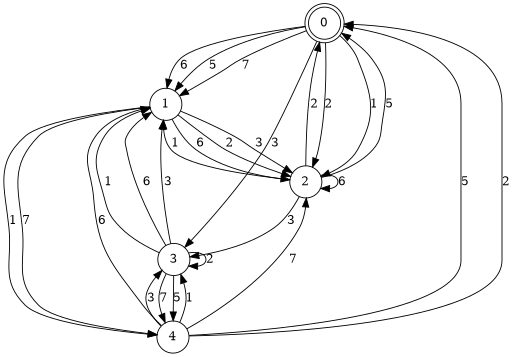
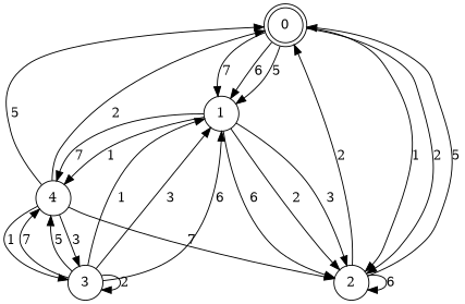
  digraph {
    node [shape=circle]
    n1 [label=0 shape=doublecircle]
    n2 [label=1]
    n3 [label=2]
    n4 [label=3]
    n5 [label=4]
    n1 -> n2 [label=7]
    n1 -> n2 [label=6]
    n1 -> n2 [label=5]
    n1 -> n3 [label=1]
    n1 -> n3 [label=2]
-   n1 -> n4 [label=3]
    n2 -> n3 [label=6]
    n2 -> n3 [label=2]
    n2 -> n3 [label=3]
    n2 -> n5 [label=7]
    n2 -> n5 [label=1]
    n3 -> n1 [label=5]
    n3 -> n1 [label=2]
-   n3 -> n2 [label=1]
    n3 -> n3 [label=6]
-   n3 -> n4 [label=3]
    n4 -> n2 [label=1]
    n4 -> n2 [label=6]
    n4 -> n2 [label=3]
    n4 -> n4 [label=2]
    n4 -> n5 [label=7]
    n4 -> n5 [label=5]
    n5 -> n1 [label=5]
    n5 -> n1 [label=2]
-   n5 -> n2 [label=6]
    n5 -> n3 [label=7]
    n5 -> n4 [label=1]
    n5 -> n4 [label=3]
  }
